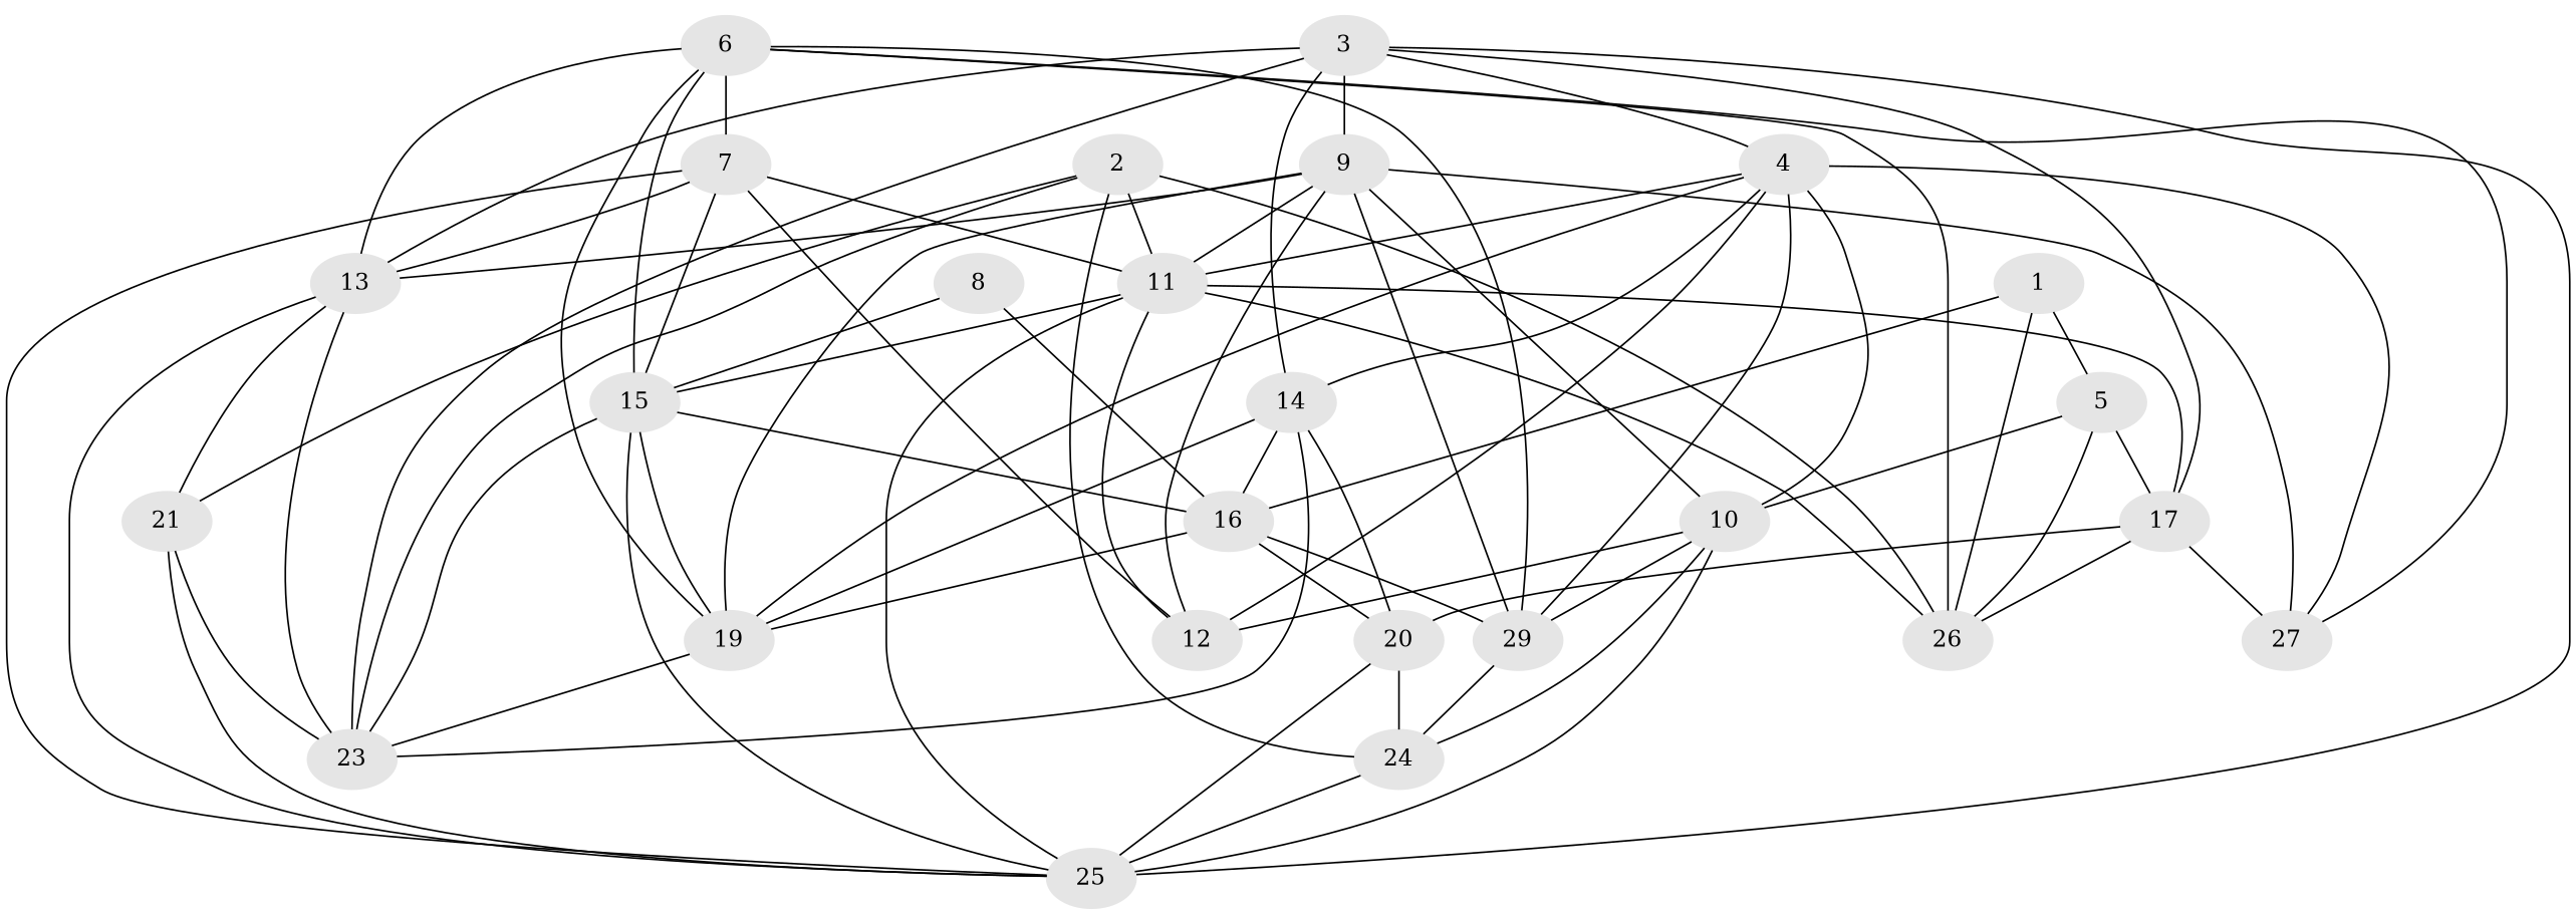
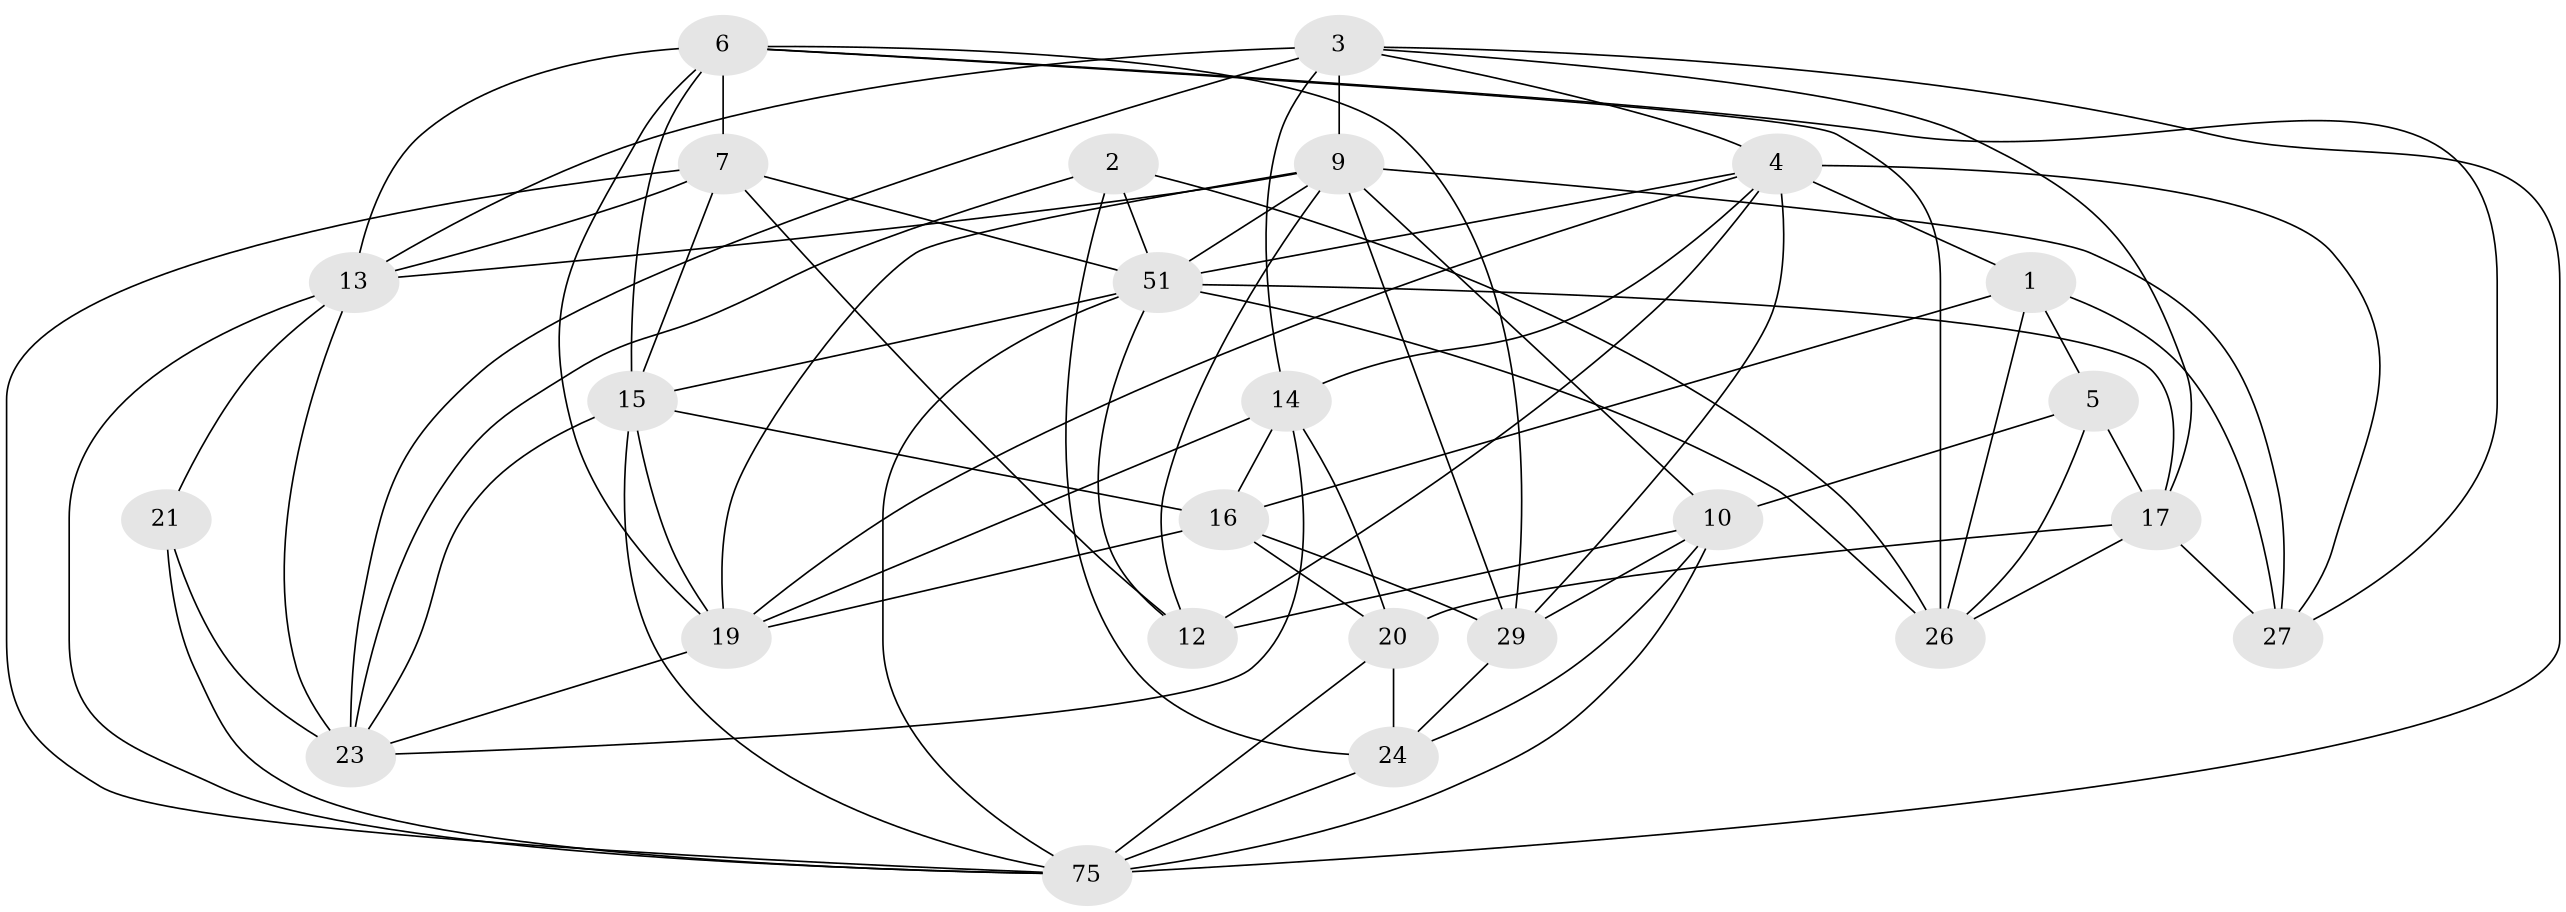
  graph {
    node [color=gray90 style=filled]
    edge [weight=1.0]
    1
    5
    16
    26
    27
    17
    10
    19
    n9 [label=29]
    20
    2
-   11
+   11 [label=51]
    21
    23
    24
-   25
+   25 [label=75]
    12
    15
    3
    4
    9
    13
    14
-   8
    6
    7
    1 -- 5
    1 -- 16
    1 -- 26
+   1 -- 27
    5 -- 26
    5 -- 17
    5 -- 10
    16 -- 19 [weight=2.0]
    16 -- n9 [weight=2.0]
    16 -- 20
    17 -- 26
    17 -- 27 [weight=2.0]
    17 -- 20 [weight=2.0]
    10 -- n9
    10 -- 24
    10 -- 25
    10 -- 12
    19 -- 23
    n9 -- 24 [weight=2.0]
    20 -- 24 [weight=2.0]
    20 -- 25 [weight=2.0]
    2 -- 26 [weight=2.0]
    2 -- 11
-   2 -- 21
    2 -- 23
    2 -- 24
    11 -- 26
    11 -- 17
    11 -- 25
    11 -- 12
    11 -- 15
    21 -- 23 [weight=2.0]
    21 -- 25
    24 -- 25
    15 -- 16
    15 -- 19
    15 -- 23
    15 -- 25
    3 -- 17
    3 -- 23
    3 -- 25
    3 -- 4
    3 -- 9
    3 -- 13
    3 -- 14
    4 -- 27
-   4 -- 10
+   4 -- 1
    4 -- 19
    4 -- n9
    4 -- 11
    4 -- 12 [weight=2.0]
    4 -- 14
    9 -- 27
    9 -- 10 [weight=2.0]
    9 -- 19
    9 -- n9
    9 -- 11
    9 -- 12
    9 -- 13 [weight=2.0]
    13 -- 21 [weight=2.0]
    13 -- 23
    13 -- 25
    14 -- 16
    14 -- 19
    14 -- 20
    14 -- 23
-   8 -- 16
-   8 -- 15
    6 -- 26 [weight=2.0]
    6 -- 27
    6 -- 19
    6 -- n9
    6 -- 15
    6 -- 13 [weight=2.0]
    6 -- 7 [weight=2.0]
    7 -- 11 [weight=2.0]
    7 -- 25
    7 -- 12
    7 -- 15
    7 -- 13
  }
